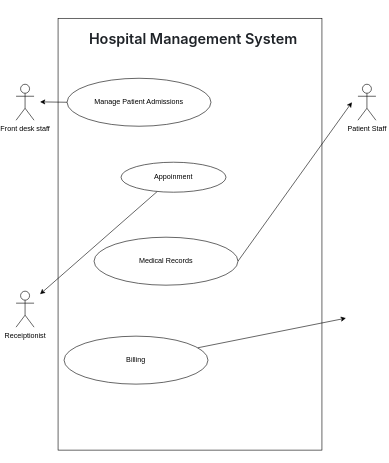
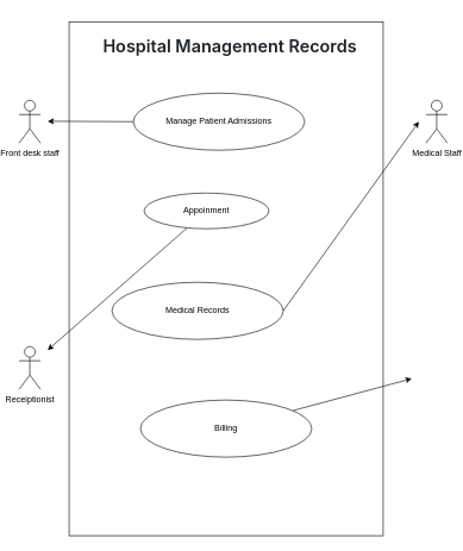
  <mxCell id="0" />
  <mxCell id="1" parent="0" />
  <mxCell id="2" value="Front desk staff" style="shape=umlActor;verticalLabelPosition=bottom;verticalAlign=top;html=1;outlineConnect=0;" vertex="1" parent="1"><mxGeometry x="20" y="140" width="30" height="60" as="geometry" /></mxCell>
  <mxCell id="3" value="" style="rounded=0;whiteSpace=wrap;html=1;" vertex="1" parent="1"><mxGeometry x="90" y="30" width="440" height="720" as="geometry" /></mxCell>
- <mxCell id="4" value="&lt;h1 style=&quot;box-sizing: border-box; margin: 24px 0px 16px; font-weight: var(--base-text-weight-semibold, 600); line-height: 1.25; padding-bottom: 0.3em; border-bottom: 1px solid var(--color-border-muted); color: rgb(31, 35, 40); font-family: -apple-system, &amp;quot;system-ui&amp;quot;, &amp;quot;Segoe UI&amp;quot;, &amp;quot;Noto Sans&amp;quot;, Helvetica, Arial, sans-serif, &amp;quot;Apple Color Emoji&amp;quot;, &amp;quot;Segoe UI Emoji&amp;quot;; text-align: start; background-color: rgb(255, 255, 255);&quot; dir=&quot;auto&quot; tabindex=&quot;-1&quot;&gt;Hospital Management System&lt;/h1&gt;" style="text;html=1;align=center;verticalAlign=middle;resizable=0;points=[];autosize=1;strokeColor=none;fillColor=none;" vertex="1" parent="1"><mxGeometry x="140" y="20" width="350" height="90" as="geometry" /></mxCell>
+ <mxCell id="4" value="&lt;h1 style=&quot;box-sizing: border-box; margin: 24px 0px 16px; font-weight: var(--base-text-weight-semibold, 600); line-height: 1.25; padding-bottom: 0.3em; border-bottom: 1px solid var(--color-border-muted); color: rgb(31, 35, 40); font-family: -apple-system, &amp;quot;system-ui&amp;quot;, &amp;quot;Segoe UI&amp;quot;, &amp;quot;Noto Sans&amp;quot;, Helvetica, Arial, sans-serif, &amp;quot;Apple Color Emoji&amp;quot;, &amp;quot;Segoe UI Emoji&amp;quot;; text-align: start; background-color: rgb(255, 255, 255);&quot; dir=&quot;auto&quot; tabindex=&quot;-1&quot;&gt;Hospital Management Records&lt;/h1&gt;" style="text;html=1;align=center;verticalAlign=middle;resizable=0;points=[];autosize=1;strokeColor=none;fillColor=none;" vertex="1" parent="1"><mxGeometry x="140" y="20" width="350" height="90" as="geometry" /></mxCell>
  <mxCell id="5" style="edgeStyle=none;html=1;exitX=0;exitY=0.5;exitDx=0;exitDy=0;" edge="1" parent="1" source="6"><mxGeometry relative="1" as="geometry"><mxPoint x="60" y="169.364" as="targetPoint" /></mxGeometry></mxCell>
- <mxCell id="6" value="Manage Patient Admissions" style="ellipse;whiteSpace=wrap;html=1;" vertex="1" parent="1"><mxGeometry x="105" y="130" width="240" height="80" as="geometry" /></mxCell>
+ <mxCell id="6" value="Manage Patient Admissions" style="ellipse;whiteSpace=wrap;html=1;" vertex="1" parent="1"><mxGeometry x="180" y="130" width="240" height="80" as="geometry" /></mxCell>
  <mxCell id="7" value="Receiptionist" style="shape=umlActor;verticalLabelPosition=bottom;verticalAlign=top;html=1;outlineConnect=0;" vertex="1" parent="1"><mxGeometry x="20" y="485" width="30" height="60" as="geometry" /></mxCell>
- <mxCell id="8" value="Patient Staff" style="shape=umlActor;verticalLabelPosition=bottom;verticalAlign=top;html=1;outlineConnect=0;" vertex="1" parent="1"><mxGeometry x="590" y="140" width="30" height="60" as="geometry" /></mxCell>
+ <mxCell id="8" value="Medical Staff" style="shape=umlActor;verticalLabelPosition=bottom;verticalAlign=top;html=1;outlineConnect=0;" vertex="1" parent="1"><mxGeometry x="590" y="140" width="30" height="60" as="geometry" /></mxCell>
  <mxCell id="9" style="edgeStyle=none;html=1;" edge="1" parent="1" source="10"><mxGeometry relative="1" as="geometry"><mxPoint x="60" y="490" as="targetPoint" /></mxGeometry></mxCell>
  <mxCell id="10" value="Appoinment" style="ellipse;whiteSpace=wrap;html=1;" vertex="1" parent="1"><mxGeometry x="195" y="270" width="175" height="50" as="geometry" /></mxCell>
  <mxCell id="11" style="edgeStyle=none;html=1;exitX=1;exitY=0.5;exitDx=0;exitDy=0;" edge="1" parent="1" source="12"><mxGeometry relative="1" as="geometry"><mxPoint x="580" y="170" as="targetPoint" /></mxGeometry></mxCell>
  <mxCell id="12" value="Medical Records" style="ellipse;whiteSpace=wrap;html=1;" vertex="1" parent="1"><mxGeometry x="150" y="395" width="240" height="80" as="geometry" /></mxCell>
  <mxCell id="13" style="edgeStyle=none;html=1;" edge="1" parent="1" source="14"><mxGeometry relative="1" as="geometry"><mxPoint x="570" y="530" as="targetPoint" /></mxGeometry></mxCell>
- <mxCell id="14" value="Billing" style="ellipse;whiteSpace=wrap;html=1;" vertex="1" parent="1"><mxGeometry x="100" y="560" width="240" height="80" as="geometry" /></mxCell>
+ <mxCell id="14" value="Billing" style="ellipse;whiteSpace=wrap;html=1;" vertex="1" parent="1"><mxGeometry x="190" y="560" width="240" height="80" as="geometry" /></mxCell>
